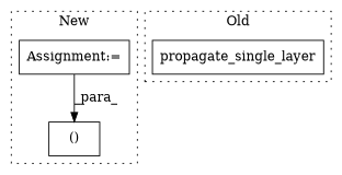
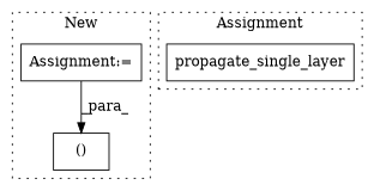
  digraph {
    node [shape=box]
    n1 [a=106 l=59 label="()" s=45338]
    n2 [a=7 l=11 label="Assignment:=" s=45204]
    n3 [a=32 l="23,1" label=propagate_single_layer s="34042,34089"]
    subgraph cluster_1 {
      label=New
      style=dotted
      n1
      n2
    }
    subgraph cluster_2 {
-     label=Old
+     label=Assignment
      style=dotted
      n3
    }
    n2 -> n1 [label=_para_]
  }
